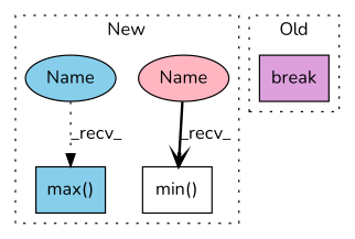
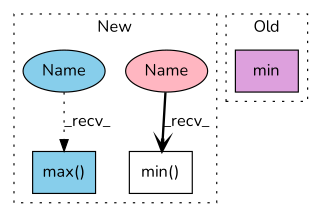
  digraph {
    fontname=Nunito
    node [a=75 l=19 s=16801 shape=box style=filled fillcolor=skyblue fontname=Nunito]
    edge [fontname=Nunito]
    n1 [label="min()" fillcolor=white]
    n2 [label="max()" s=16822]
    n3 [a=87 l=13 label=Name shape=ellipse fillcolor=lightpink]
    n4 [a=87 l=13 label=Name s=16822 shape=ellipse]
-   n5 [a=94 l=5 label=break s=16471 fillcolor=plum]
+   n5 [a=94 l=5 label=min s=16471 fillcolor=plum]
    subgraph cluster_1 {
      label=New
      style=dotted
      n1
      n2
      n3
      n4
    }
    subgraph cluster_2 {
      label=Old
      style=dotted
      n5
    }
    n3 -> n1 [label=_recv_ style=bold arrowhead=vee]
    n4 -> n2 [label=_recv_ style=dotted arrowhead=normal]
  }
